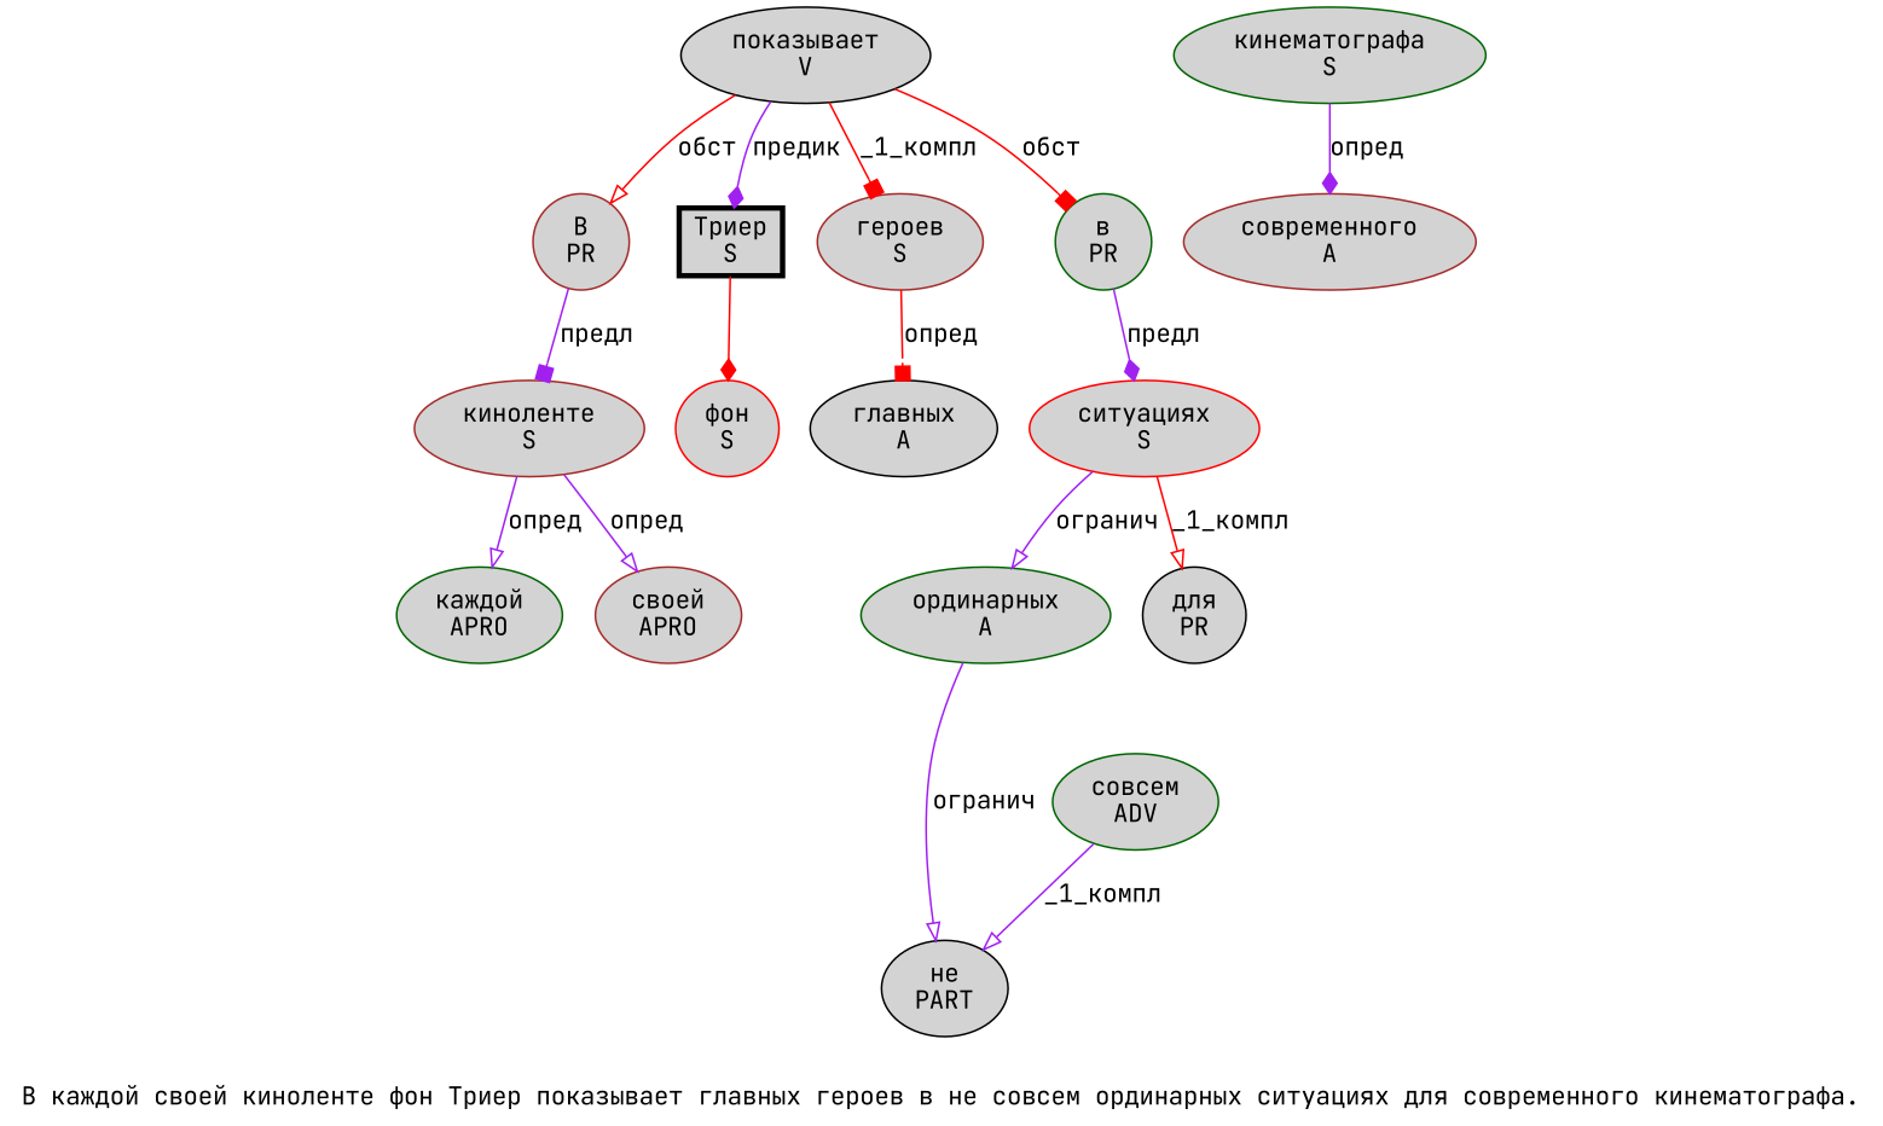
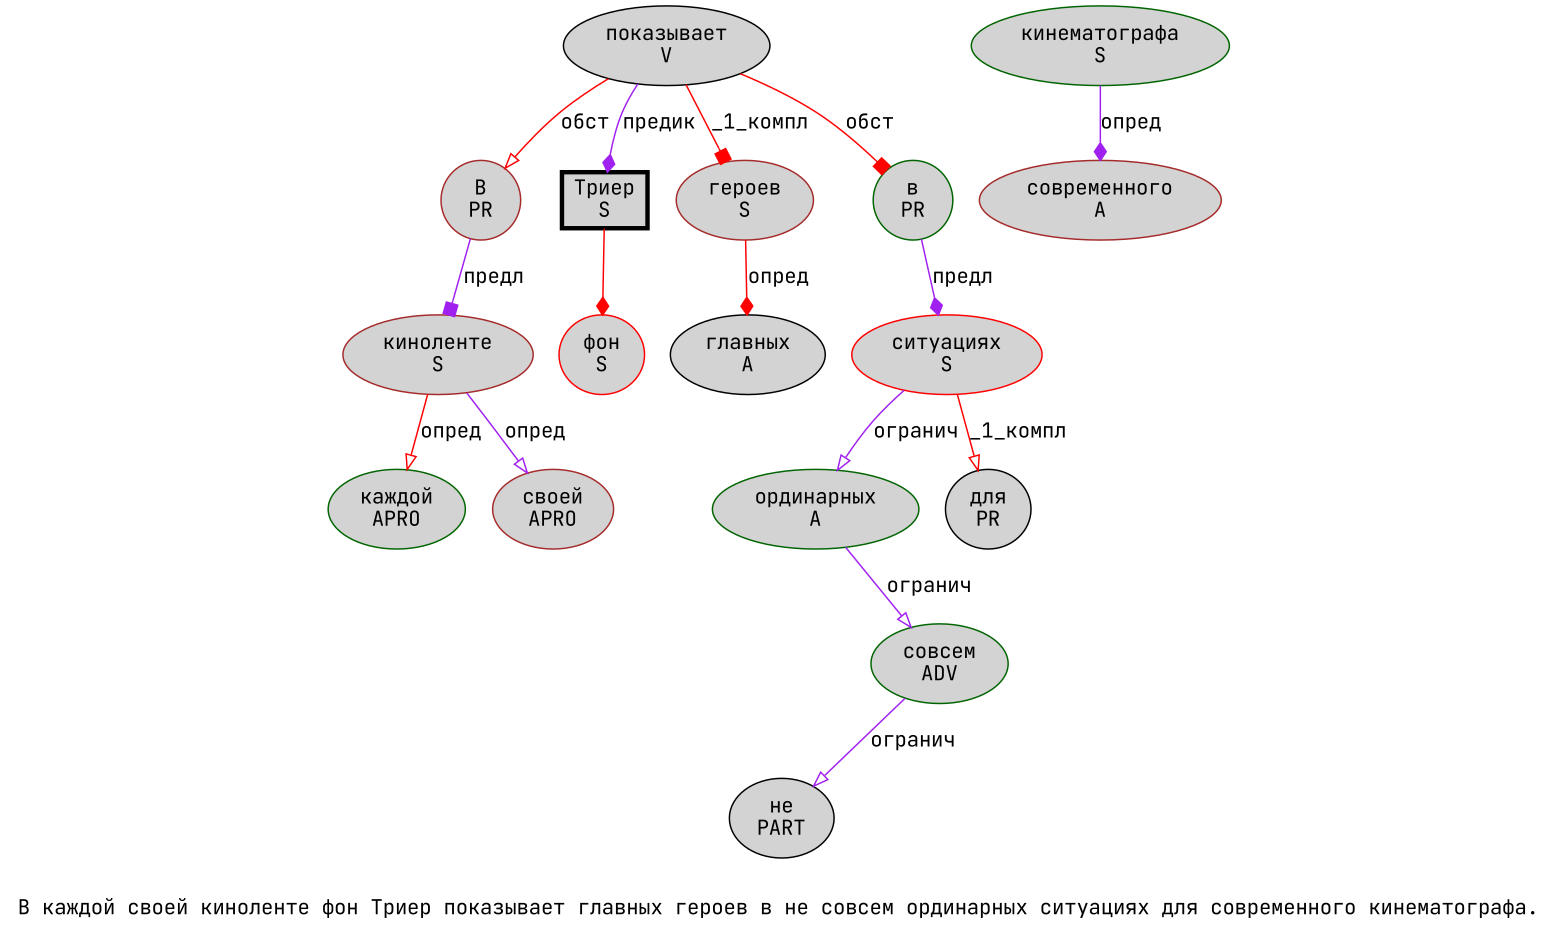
  digraph {
    fontname="JetBrains Mono"
    label="В каждой своей киноленте фон Триер показывает главных героев в не совсем ординарных ситуациях для современного кинематографа."
    node [color=brown fillcolor=lightgray fontname="JetBrains Mono" penwidth=1 shape=ellipse style=filled]
    edge [arrowhead=onormal color=purple fontname="JetBrains Mono"]
    n1 [label="В\nPR"]
    n2 [label="киноленте\nS"]
    n3 [color=darkgreen label="каждой\nAPRO"]
    n4 [label="своей\nAPRO"]
    n5 [color=red label="фон\nS"]
    n6 [color=black label="Триер\nS" penwidth=3 shape=box]
    n7 [color=black label="показывает\nV"]
    n8 [label="героев\nS"]
    n9 [color=darkgreen label="в\nPR"]
    n10 [color=black label="главных\nA"]
    n11 [color=red label="ситуациях\nS"]
    n12 [color=darkgreen label="ординарных\nA"]
    n13 [color=black label="для\nPR"]
    n14 [color=black label="не\nPART"]
    n15 [color=darkgreen label="совсем\nADV"]
    n16 [color=darkgreen label="кинематографа\nS"]
    n17 [label="современного\nA"]
    n1 -> n2 [arrowhead=box label="предл"]
-   n2 -> n3 [label="опред"]
+   n2 -> n3 [color=red label="опред"]
    n2 -> n4 [label="опред"]
    n6 -> n5 [arrowhead=diamond color=red]
    n7 -> n1 [color=red label="обст"]
    n7 -> n6 [arrowhead=diamond label="предик"]
    n7 -> n8 [arrowhead=box color=red label="_1_компл"]
    n7 -> n9 [arrowhead=box color=red label="обст"]
-   n8 -> n10 [arrowhead=box color=red label="опред"]
+   n8 -> n10 [arrowhead=diamond color=red label="опред"]
    n9 -> n11 [arrowhead=diamond label="предл"]
    n11 -> n12 [label="огранич"]
    n11 -> n13 [color=red label="_1_компл"]
-   n12 -> n14 [label="огранич"]
-   n15 -> n14 [label="_1_компл"]
+   n12 -> n15 [label="огранич"]
+   n15 -> n14 [label="огранич"]
    n16 -> n17 [arrowhead=diamond label="опред"]
  }
